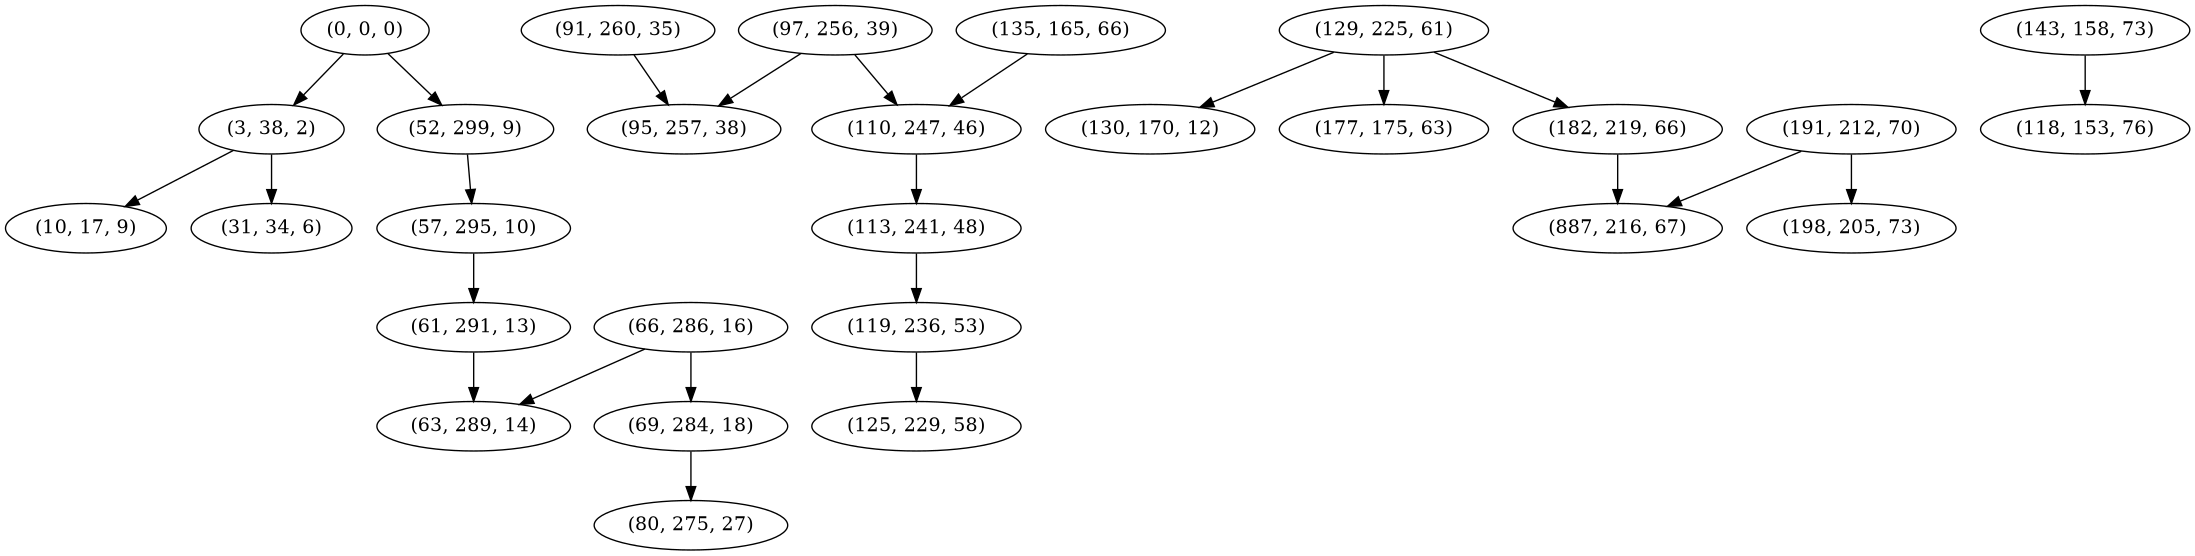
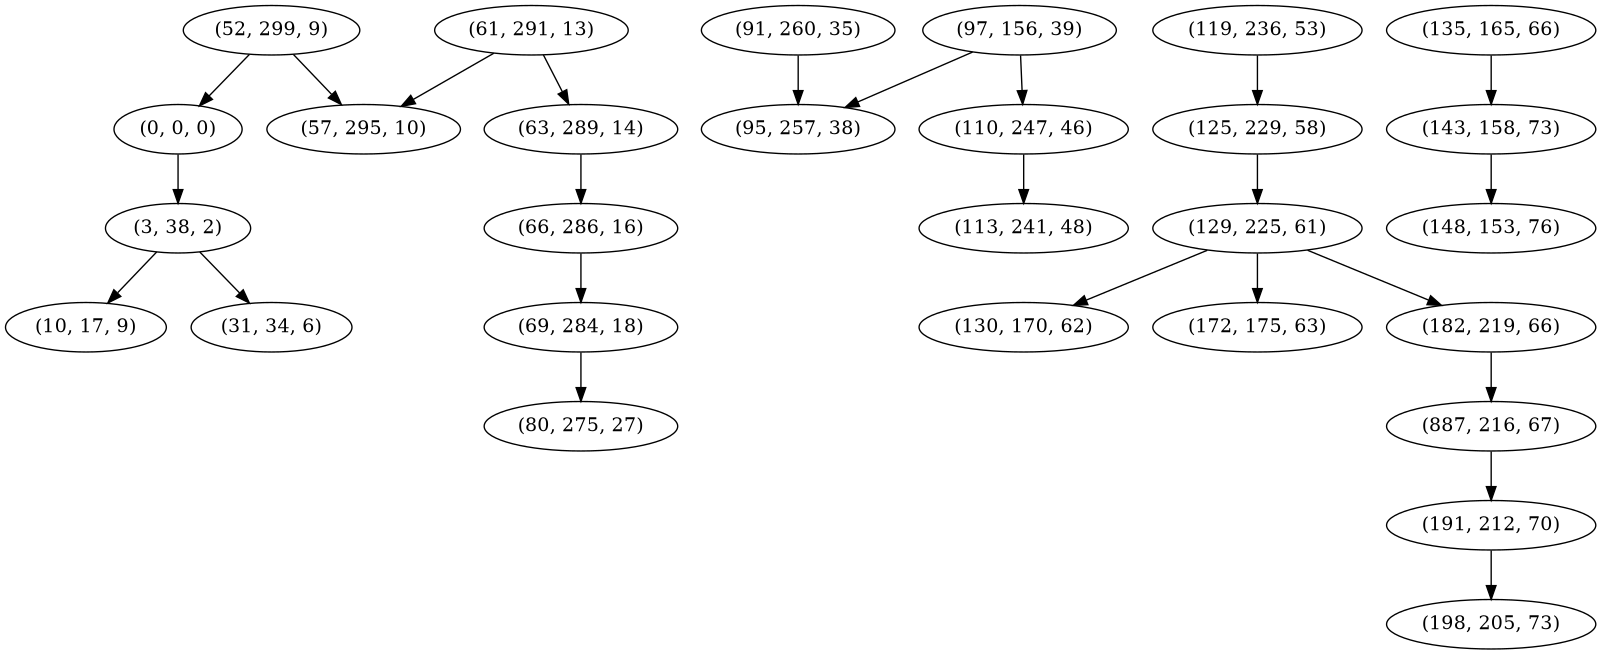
  digraph {
    "(0, 0, 0)"
    "(3, 38, 2)"
    "(52, 299, 9)"
    "(10, 17, 9)"
    "(31, 34, 6)"
    "(57, 295, 10)"
    "(61, 291, 13)"
    "(63, 289, 14)"
    "(66, 286, 16)"
    "(69, 284, 18)"
    "(80, 275, 27)"
    "(91, 260, 35)"
    "(95, 257, 38)"
-   "(97, 256, 39)"
+   "(97, 256, 39)" [label="(97, 156, 39)"]
    "(110, 247, 46)"
    "(113, 241, 48)"
    "(119, 236, 53)"
    "(125, 229, 58)"
    "(129, 225, 61)"
-   "(130, 170, 62)" [label="(130, 170, 12)"]
-   "(172, 175, 63)" [label="(177, 175, 63)"]
+   "(130, 170, 62)"
+   "(172, 175, 63)"
    "(182, 219, 66)"
    n23 [label="(887, 216, 67)"]
    "(135, 165, 66)"
    "(143, 158, 73)"
-   "(148, 153, 76)" [label="(118, 153, 76)"]
+   "(148, 153, 76)"
    "(191, 212, 70)"
    "(198, 205, 73)"
    "(0, 0, 0)" -> "(3, 38, 2)"
-   "(0, 0, 0)" -> "(52, 299, 9)"
+   "(52, 299, 9)" -> "(0, 0, 0)"
    "(3, 38, 2)" -> "(10, 17, 9)"
    "(3, 38, 2)" -> "(31, 34, 6)"
    "(52, 299, 9)" -> "(57, 295, 10)"
-   "(57, 295, 10)" -> "(61, 291, 13)"
+   "(61, 291, 13)" -> "(57, 295, 10)"
    "(61, 291, 13)" -> "(63, 289, 14)"
-   "(66, 286, 16)" -> "(63, 289, 14)"
+   "(63, 289, 14)" -> "(66, 286, 16)"
    "(66, 286, 16)" -> "(69, 284, 18)"
    "(69, 284, 18)" -> "(80, 275, 27)"
    "(91, 260, 35)" -> "(95, 257, 38)"
    "(97, 256, 39)" -> "(95, 257, 38)"
    "(97, 256, 39)" -> "(110, 247, 46)"
    "(110, 247, 46)" -> "(113, 241, 48)"
-   "(113, 241, 48)" -> "(119, 236, 53)"
    "(119, 236, 53)" -> "(125, 229, 58)"
+   "(125, 229, 58)" -> "(129, 225, 61)"
    "(129, 225, 61)" -> "(130, 170, 62)"
    "(129, 225, 61)" -> "(172, 175, 63)"
    "(129, 225, 61)" -> "(182, 219, 66)"
    "(182, 219, 66)" -> n23
-   "(191, 212, 70)" -> n23
-   "(135, 165, 66)" -> "(110, 247, 46)"
+   n23 -> "(191, 212, 70)"
+   "(135, 165, 66)" -> "(143, 158, 73)"
    "(143, 158, 73)" -> "(148, 153, 76)"
    "(191, 212, 70)" -> "(198, 205, 73)"
  }
